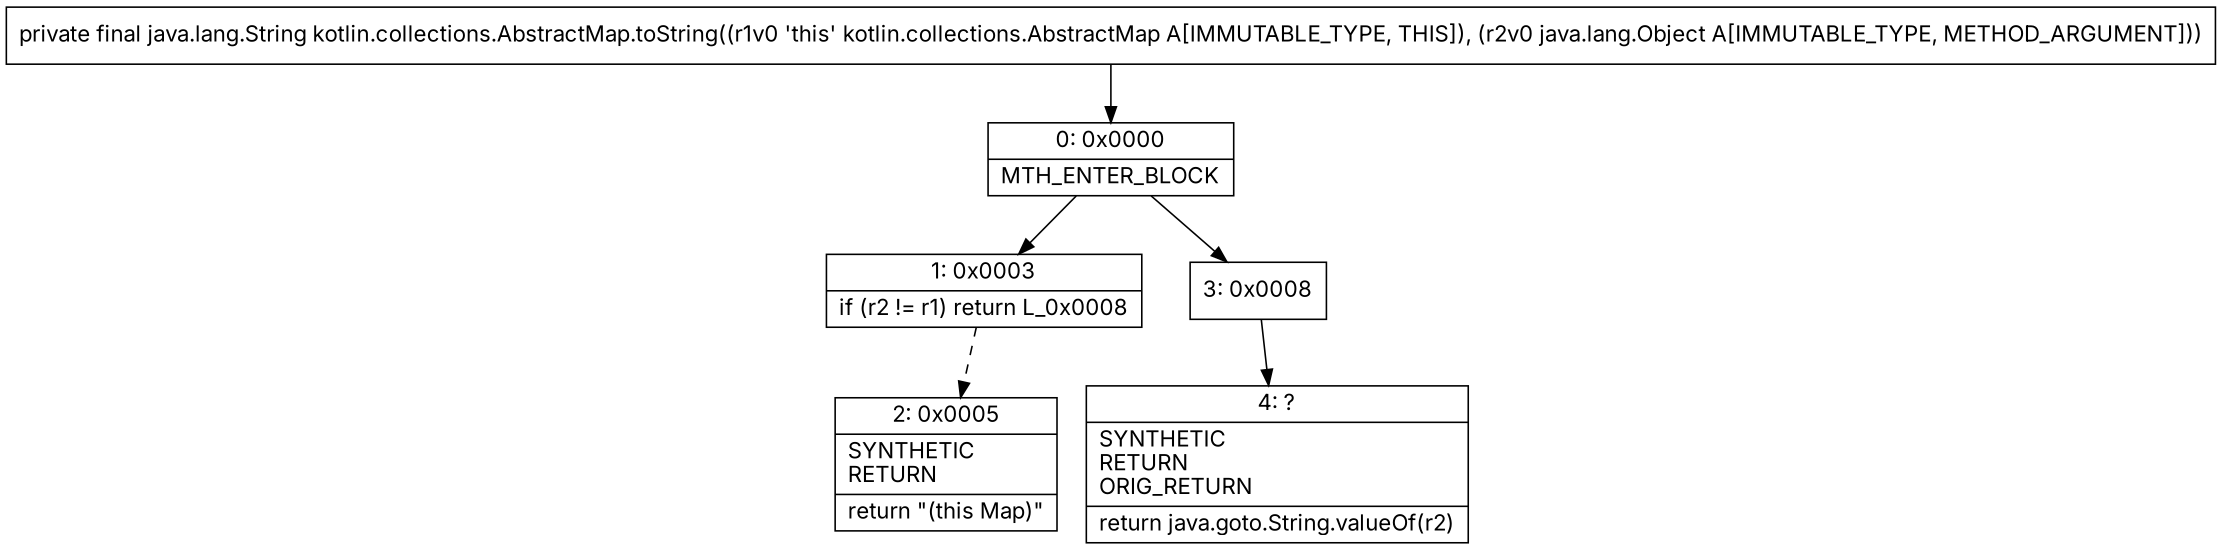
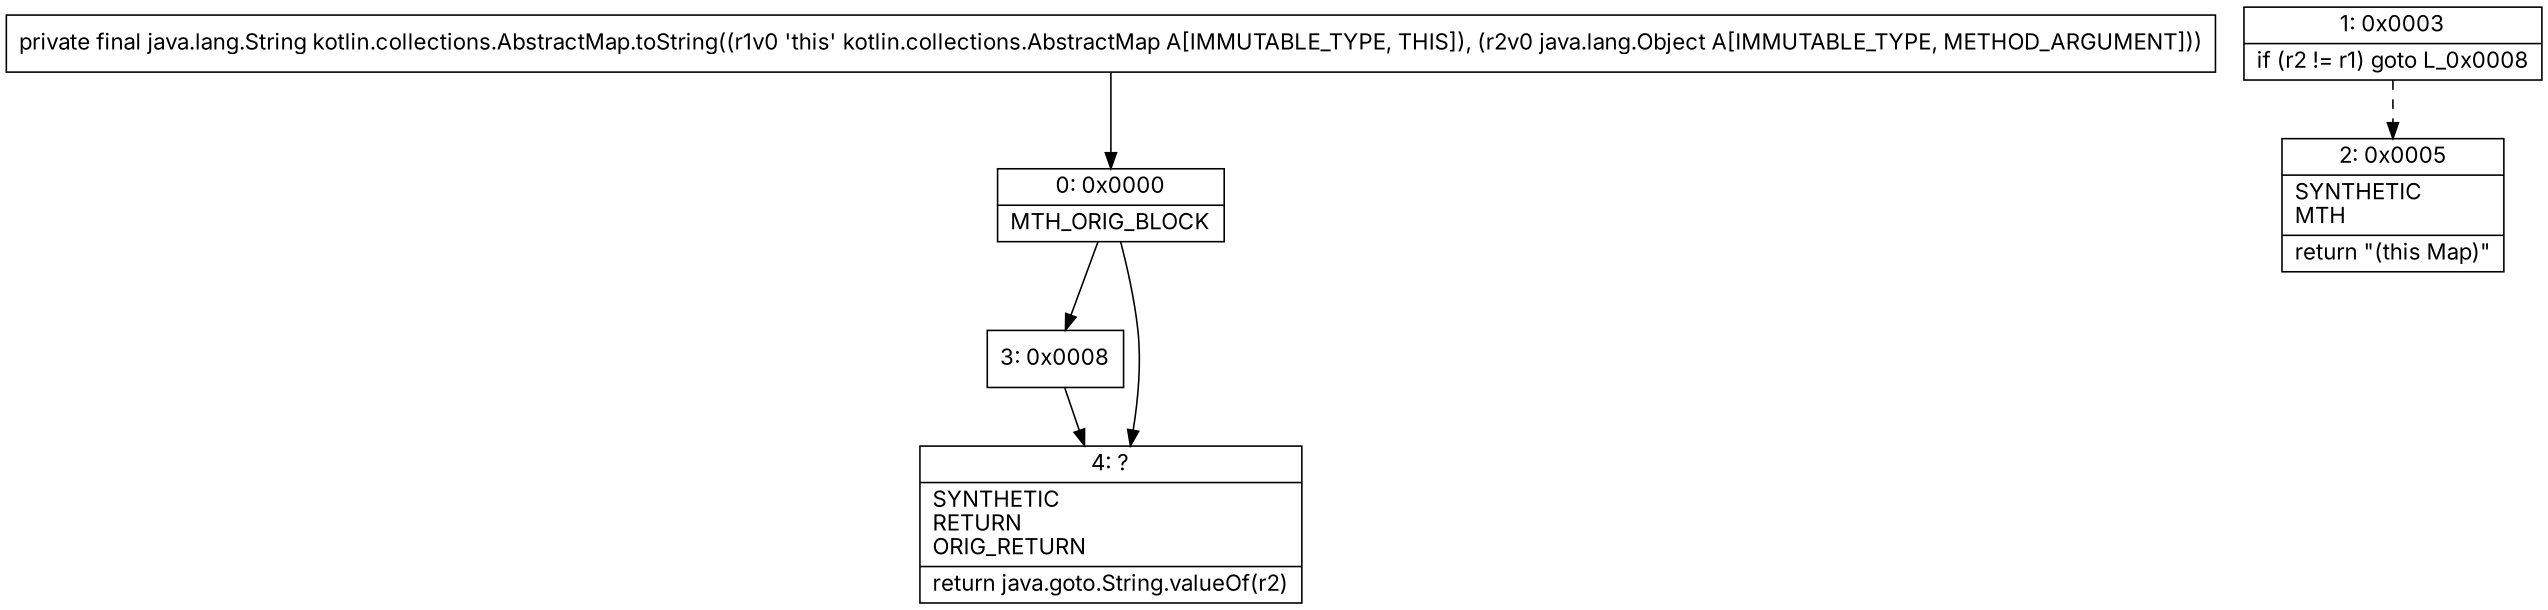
  digraph {
    fontname=Inter
    node [fontname=Inter shape=record]
    edge [fontname=Inter]
-   n1 [label="{0\:\ 0x0000|MTH_ENTER_BLOCK\l}"]
-   n2 [label="{1\:\ 0x0003|if (r2 != r1) return L_0x0008\l}"]
+   n1 [label="{0\:\ 0x0000|MTH_ORIG_BLOCK\l}"]
+   n2 [label="{1\:\ 0x0003|if (r2 != r1) goto L_0x0008\l}"]
    n3 [label="{3\:\ 0x0008}"]
-   n4 [label="{2\:\ 0x0005|SYNTHETIC\lRETURN\l|return \"(this Map)\"\l}"]
+   n4 [label="{2\:\ 0x0005|SYNTHETIC\lMTH\l|return \"(this Map)\"\l}"]
    n5 [label="{4\:\ ?|SYNTHETIC\lRETURN\lORIG_RETURN\l|return java.goto.String.valueOf(r2)\l}"]
    n6 [label="{private final java.lang.String kotlin.collections.AbstractMap.toString((r1v0 'this' kotlin.collections.AbstractMap A[IMMUTABLE_TYPE, THIS]), (r2v0 java.lang.Object A[IMMUTABLE_TYPE, METHOD_ARGUMENT])) }"]
-   n1 -> n2
+   n1 -> n5
    n1 -> n3
    n2 -> n4 [style=dashed]
    n3 -> n5
    n6 -> n1
  }
